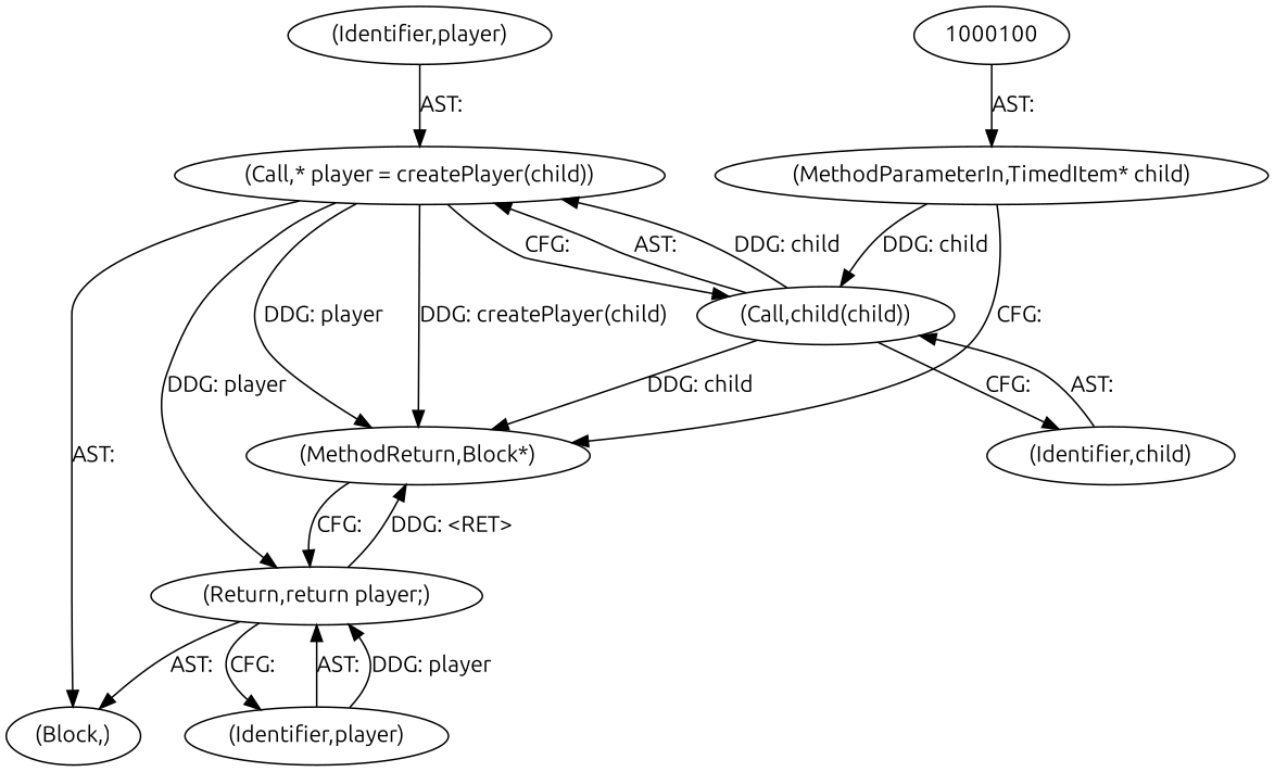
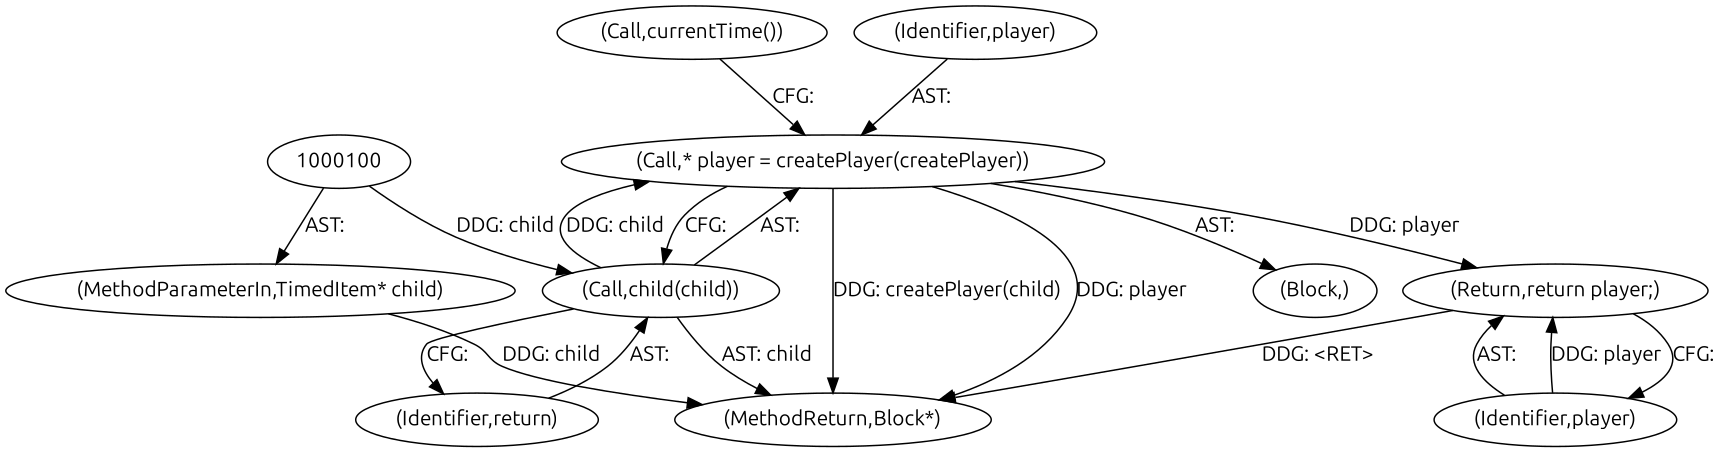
  digraph {
    fontname=Ubuntu
    node [fontname=Ubuntu]
    edge [fontname=Ubuntu]
-   n1 [label="(Call,* player = createPlayer(child))"]
+   n1 [label="(Call,* player = createPlayer(createPlayer))"]
    n2 [label="(Call,child(child))"]
    n3 [label="(Return,return player;)"]
    n4 [label="(MethodReturn,Block*)"]
    n5 [label="(Block,)"]
-   n6 [label="(Identifier,child)"]
+   n6 [label="(Identifier,return)"]
    n7 [label="(Identifier,player)"]
    n8 [label="(MethodParameterIn,TimedItem* child)"]
    1000100
+   n10 [label="(Call,currentTime())"]
    n11 [label="(Identifier,player)"]
    n1 -> n2 [label="CFG: "]
    n1 -> n3 [label="DDG: player"]
    n1 -> n4 [label="DDG: player"]
    n1 -> n4 [label="DDG: createPlayer(child)"]
    n1 -> n5 [label="AST: "]
    n2 -> n1 [label="AST: "]
    n2 -> n1 [label="DDG: child"]
-   n2 -> n4 [label="DDG: child"]
+   n2 -> n4 [label="AST: child"]
    n2 -> n6 [label="CFG: "]
    n3 -> n4 [label="DDG: <RET>"]
-   n3 -> n5 [label="AST: "]
    n3 -> n7 [label="CFG: "]
-   n4 -> n3 [label="CFG: "]
    n6 -> n2 [label="AST: "]
    n7 -> n3 [label="AST: "]
    n7 -> n3 [label="DDG: player"]
-   n8 -> n2 [label="DDG: child"]
-   n8 -> n4 [label="CFG: "]
+   1000100 -> n2 [label="DDG: child"]
+   n8 -> n4 [label="DDG: child"]
    1000100 -> n8 [label="AST: "]
+   n10 -> n1 [label="CFG: "]
    n11 -> n1 [label="AST: "]
  }
